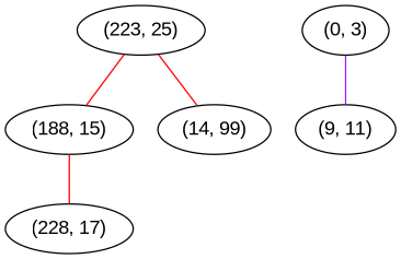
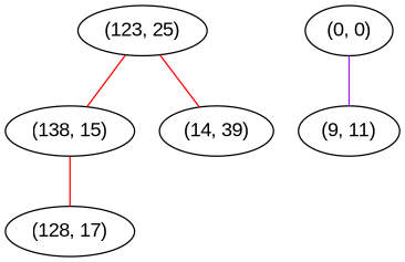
  graph {
    fontname="Liberation Sans"
    node [fontname="Liberation Sans"]
    edge [color=red fontname="Liberation Sans" weight=1]
-   "(138, 15)" [label="(188, 15)"]
-   "(128, 17)" [label="(228, 17)"]
-   "(0, 0)" [label="(0, 3)"]
+   "(138, 15)"
+   "(128, 17)"
+   "(0, 0)"
    "(9, 11)"
-   "(123, 25)" [label="(223, 25)"]
-   "(14, 99)"
+   "(123, 25)"
+   "(14, 99)" [label="(14, 39)"]
    "(138, 15)" -- "(128, 17)"
    "(0, 0)" -- "(9, 11)" [color=purple weight=4]
    "(123, 25)" -- "(138, 15)"
    "(123, 25)" -- "(14, 99)"
  }
